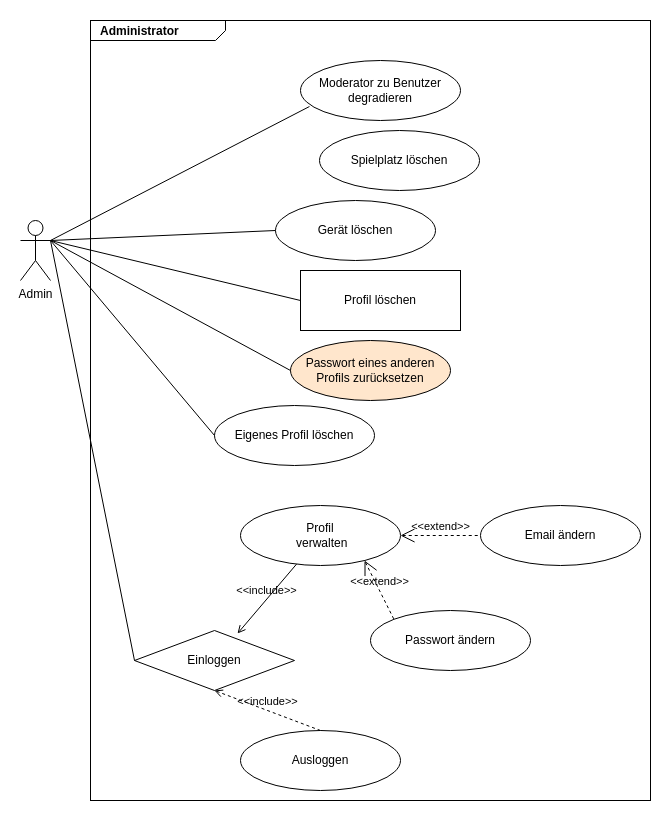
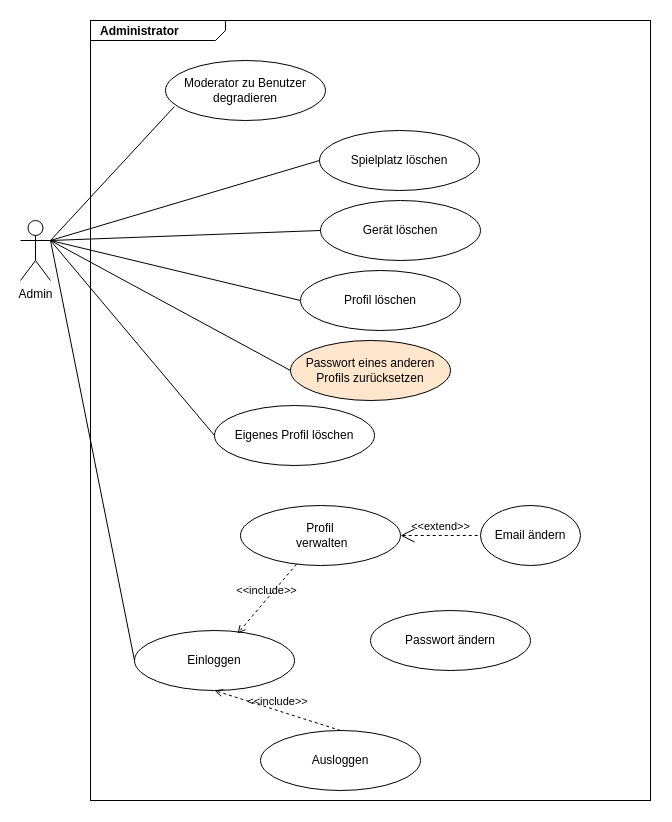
  <mxCell id="0" />
  <mxCell id="1" parent="0" />
  <mxCell id="2" value="&lt;p style=&quot;margin: 0px ; margin-top: 4px ; margin-left: 10px ; text-align: left&quot;&gt;&lt;b&gt;Administrator&lt;/b&gt;&lt;/p&gt;&lt;p style=&quot;margin: 0px ; margin-top: 4px ; margin-left: 10px ; text-align: left&quot;&gt;&lt;b&gt;&lt;br&gt;&lt;/b&gt;&lt;/p&gt;" style="html=1;shape=mxgraph.sysml.package;align=left;spacingLeft=5;verticalAlign=top;spacingTop=-3;labelX=135;html=1;overflow=fill;" vertex="1" parent="1"><mxGeometry x="90" y="20" width="560" height="780" as="geometry" /></mxCell>
  <mxCell id="3" value="Admin" style="shape=umlActor;html=1;verticalLabelPosition=bottom;verticalAlign=top;align=center;" vertex="1" parent="1"><mxGeometry x="20" y="220" width="30" height="60" as="geometry" /></mxCell>
- <mxCell id="4" value="Moderator zu Benutzer degradieren" style="ellipse;whiteSpace=wrap;html=1;" vertex="1" parent="1"><mxGeometry x="300" y="60" width="160" height="60" as="geometry" /></mxCell>
+ <mxCell id="4" value="Moderator zu Benutzer degradieren" style="ellipse;whiteSpace=wrap;html=1;" vertex="1" parent="1"><mxGeometry x="165" y="60" width="160" height="60" as="geometry" /></mxCell>
  <mxCell id="5" value="Spielplatz löschen" style="ellipse;whiteSpace=wrap;html=1;" vertex="1" parent="1"><mxGeometry x="319" y="130" width="160" height="60" as="geometry" /></mxCell>
- <mxCell id="6" value="Gerät löschen" style="ellipse;whiteSpace=wrap;html=1;" vertex="1" parent="1"><mxGeometry x="275" y="200" width="160" height="60" as="geometry" /></mxCell>
- <mxCell id="7" value="Profil löschen" style="whiteSpace=wrap;html=1;rounded=0;" vertex="1" parent="1"><mxGeometry x="300" y="270" width="160" height="60" as="geometry" /></mxCell>
+ <mxCell id="6" value="Gerät löschen" style="ellipse;whiteSpace=wrap;html=1;" vertex="1" parent="1"><mxGeometry x="320" y="200" width="160" height="60" as="geometry" /></mxCell>
+ <mxCell id="7" value="Profil löschen" style="ellipse;whiteSpace=wrap;html=1;" vertex="1" parent="1"><mxGeometry x="300" y="270" width="160" height="60" as="geometry" /></mxCell>
  <mxCell id="8" value="Passwort eines anderen Profils zurücksetzen" style="ellipse;whiteSpace=wrap;html=1;fillColor=#ffe6cc;" vertex="1" parent="1"><mxGeometry x="290" y="340" width="160" height="60" as="geometry" /></mxCell>
  <mxCell id="9" value="Eigenes Profil löschen" style="ellipse;whiteSpace=wrap;html=1;" vertex="1" parent="1"><mxGeometry x="214" y="405" width="160" height="60" as="geometry" /></mxCell>
  <mxCell id="10" value="Profil&lt;br&gt;&amp;nbsp;verwalten" style="ellipse;whiteSpace=wrap;html=1;" vertex="1" parent="1"><mxGeometry x="240" y="505" width="160" height="60" as="geometry" /></mxCell>
- <mxCell id="11" value="Einloggen" style="rhombus;whiteSpace=wrap;html=1;" vertex="1" parent="1"><mxGeometry x="134" y="630" width="160" height="60" as="geometry" /></mxCell>
- <mxCell id="12" value="Ausloggen" style="ellipse;whiteSpace=wrap;html=1;" vertex="1" parent="1"><mxGeometry x="240" y="730" width="160" height="60" as="geometry" /></mxCell>
+ <mxCell id="11" value="Einloggen" style="ellipse;whiteSpace=wrap;html=1;" vertex="1" parent="1"><mxGeometry x="134" y="630" width="160" height="60" as="geometry" /></mxCell>
+ <mxCell id="12" value="Ausloggen" style="ellipse;whiteSpace=wrap;html=1;" vertex="1" parent="1"><mxGeometry x="260" y="730" width="160" height="60" as="geometry" /></mxCell>
  <mxCell id="13" value="&amp;lt;&amp;lt;include&amp;gt;&amp;gt;" style="edgeStyle=none;html=1;endArrow=open;verticalAlign=bottom;dashed=1;labelBackgroundColor=none;entryX=0.5;entryY=1;entryDx=0;entryDy=0;exitX=0.5;exitY=0;exitDx=0;exitDy=0;" edge="1" parent="1" source="12" target="11"><mxGeometry width="160" relative="1" as="geometry"><mxPoint x="160" y="780" as="sourcePoint" /><mxPoint x="320" y="780" as="targetPoint" /></mxGeometry></mxCell>
- <mxCell id="14" value="&amp;lt;&amp;lt;include&amp;gt;&amp;gt;" style="edgeStyle=none;html=1;endArrow=open;verticalAlign=bottom;dashed=0;labelBackgroundColor=none;entryX=0.644;entryY=0.05;entryDx=0;entryDy=0;entryPerimeter=0;" edge="1" parent="1" source="10" target="11"><mxGeometry width="160" relative="1" as="geometry"><mxPoint x="356" y="740" as="sourcePoint" /><mxPoint x="330" y="640" as="targetPoint" /></mxGeometry></mxCell>
- <mxCell id="15" value="Email ändern" style="ellipse;whiteSpace=wrap;html=1;" vertex="1" parent="1"><mxGeometry x="480" y="505" width="160" height="60" as="geometry" /></mxCell>
+ <mxCell id="14" value="&amp;lt;&amp;lt;include&amp;gt;&amp;gt;" style="edgeStyle=none;html=1;endArrow=open;verticalAlign=bottom;dashed=1;labelBackgroundColor=none;entryX=0.644;entryY=0.05;entryDx=0;entryDy=0;entryPerimeter=0;" edge="1" parent="1" source="10" target="11"><mxGeometry width="160" relative="1" as="geometry"><mxPoint x="356" y="740" as="sourcePoint" /><mxPoint x="330" y="640" as="targetPoint" /></mxGeometry></mxCell>
+ <mxCell id="15" value="Email ändern" style="ellipse;whiteSpace=wrap;html=1;" vertex="1" parent="1"><mxGeometry x="480" y="505" width="100" height="60" as="geometry" /></mxCell>
  <mxCell id="16" value="Passwort ändern" style="ellipse;whiteSpace=wrap;html=1;" vertex="1" parent="1"><mxGeometry x="370" y="610" width="160" height="60" as="geometry" /></mxCell>
  <mxCell id="17" value="" style="endArrow=none;html=1;exitX=1;exitY=0.333;exitDx=0;exitDy=0;exitPerimeter=0;entryX=0.056;entryY=0.767;entryDx=0;entryDy=0;entryPerimeter=0;" edge="1" parent="1" source="3" target="4"><mxGeometry width="50" height="50" relative="1" as="geometry"><mxPoint x="60" y="250" as="sourcePoint" /><mxPoint x="140" y="90" as="targetPoint" /></mxGeometry></mxCell>
+ <mxCell id="18" value="" style="endArrow=none;html=1;exitX=1;exitY=0.333;exitDx=0;exitDy=0;exitPerimeter=0;entryX=0;entryY=0.5;entryDx=0;entryDy=0;" edge="1" parent="1" source="3" target="5"><mxGeometry width="50" height="50" relative="1" as="geometry"><mxPoint x="60" y="250" as="sourcePoint" /><mxPoint x="318.96" y="116.02" as="targetPoint" /></mxGeometry></mxCell>
  <mxCell id="19" value="" style="endArrow=none;html=1;entryX=0;entryY=0.5;entryDx=0;entryDy=0;" edge="1" parent="1" target="6"><mxGeometry width="50" height="50" relative="1" as="geometry"><mxPoint x="50" y="240" as="sourcePoint" /><mxPoint x="304" y="170" as="targetPoint" /></mxGeometry></mxCell>
  <mxCell id="20" value="" style="endArrow=none;html=1;entryX=0;entryY=0.5;entryDx=0;entryDy=0;" edge="1" parent="1" target="7"><mxGeometry width="50" height="50" relative="1" as="geometry"><mxPoint x="50" y="240" as="sourcePoint" /><mxPoint x="330" y="240" as="targetPoint" /></mxGeometry></mxCell>
  <mxCell id="21" value="" style="endArrow=none;html=1;entryX=0;entryY=0.5;entryDx=0;entryDy=0;exitX=1;exitY=0.333;exitDx=0;exitDy=0;exitPerimeter=0;" edge="1" parent="1" source="3" target="8"><mxGeometry width="50" height="50" relative="1" as="geometry"><mxPoint x="60" y="250" as="sourcePoint" /><mxPoint x="310" y="310" as="targetPoint" /></mxGeometry></mxCell>
  <mxCell id="22" value="" style="endArrow=none;html=1;entryX=0;entryY=0.5;entryDx=0;entryDy=0;" edge="1" parent="1" target="9"><mxGeometry width="50" height="50" relative="1" as="geometry"><mxPoint x="50" y="240" as="sourcePoint" /><mxPoint x="300" y="380" as="targetPoint" /></mxGeometry></mxCell>
  <mxCell id="23" value="" style="endArrow=none;html=1;entryX=0;entryY=0.5;entryDx=0;entryDy=0;" edge="1" parent="1" target="11"><mxGeometry width="50" height="50" relative="1" as="geometry"><mxPoint x="50" y="240" as="sourcePoint" /><mxPoint x="250" y="545" as="targetPoint" /></mxGeometry></mxCell>
  <mxCell id="24" value="&amp;lt;&amp;lt;extend&amp;gt;&amp;gt;" style="edgeStyle=none;html=1;startArrow=open;endArrow=none;startSize=12;verticalAlign=bottom;dashed=1;labelBackgroundColor=none;entryX=0;entryY=0.5;entryDx=0;entryDy=0;exitX=1;exitY=0.5;exitDx=0;exitDy=0;" edge="1" parent="1" source="10" target="15"><mxGeometry width="160" relative="1" as="geometry"><mxPoint x="386.569" y="523.787" as="sourcePoint" /><mxPoint x="453.431" y="481.213" as="targetPoint" /></mxGeometry></mxCell>
- <mxCell id="25" value="&amp;lt;&amp;lt;extend&amp;gt;&amp;gt;" style="edgeStyle=none;html=1;startArrow=open;endArrow=none;startSize=12;verticalAlign=bottom;dashed=1;labelBackgroundColor=none;entryX=0;entryY=0;entryDx=0;entryDy=0;exitX=0.775;exitY=0.917;exitDx=0;exitDy=0;exitPerimeter=0;" edge="1" parent="1" source="10" target="16"><mxGeometry width="160" relative="1" as="geometry"><mxPoint x="410" y="545" as="sourcePoint" /><mxPoint x="490" y="545" as="targetPoint" /></mxGeometry></mxCell>
